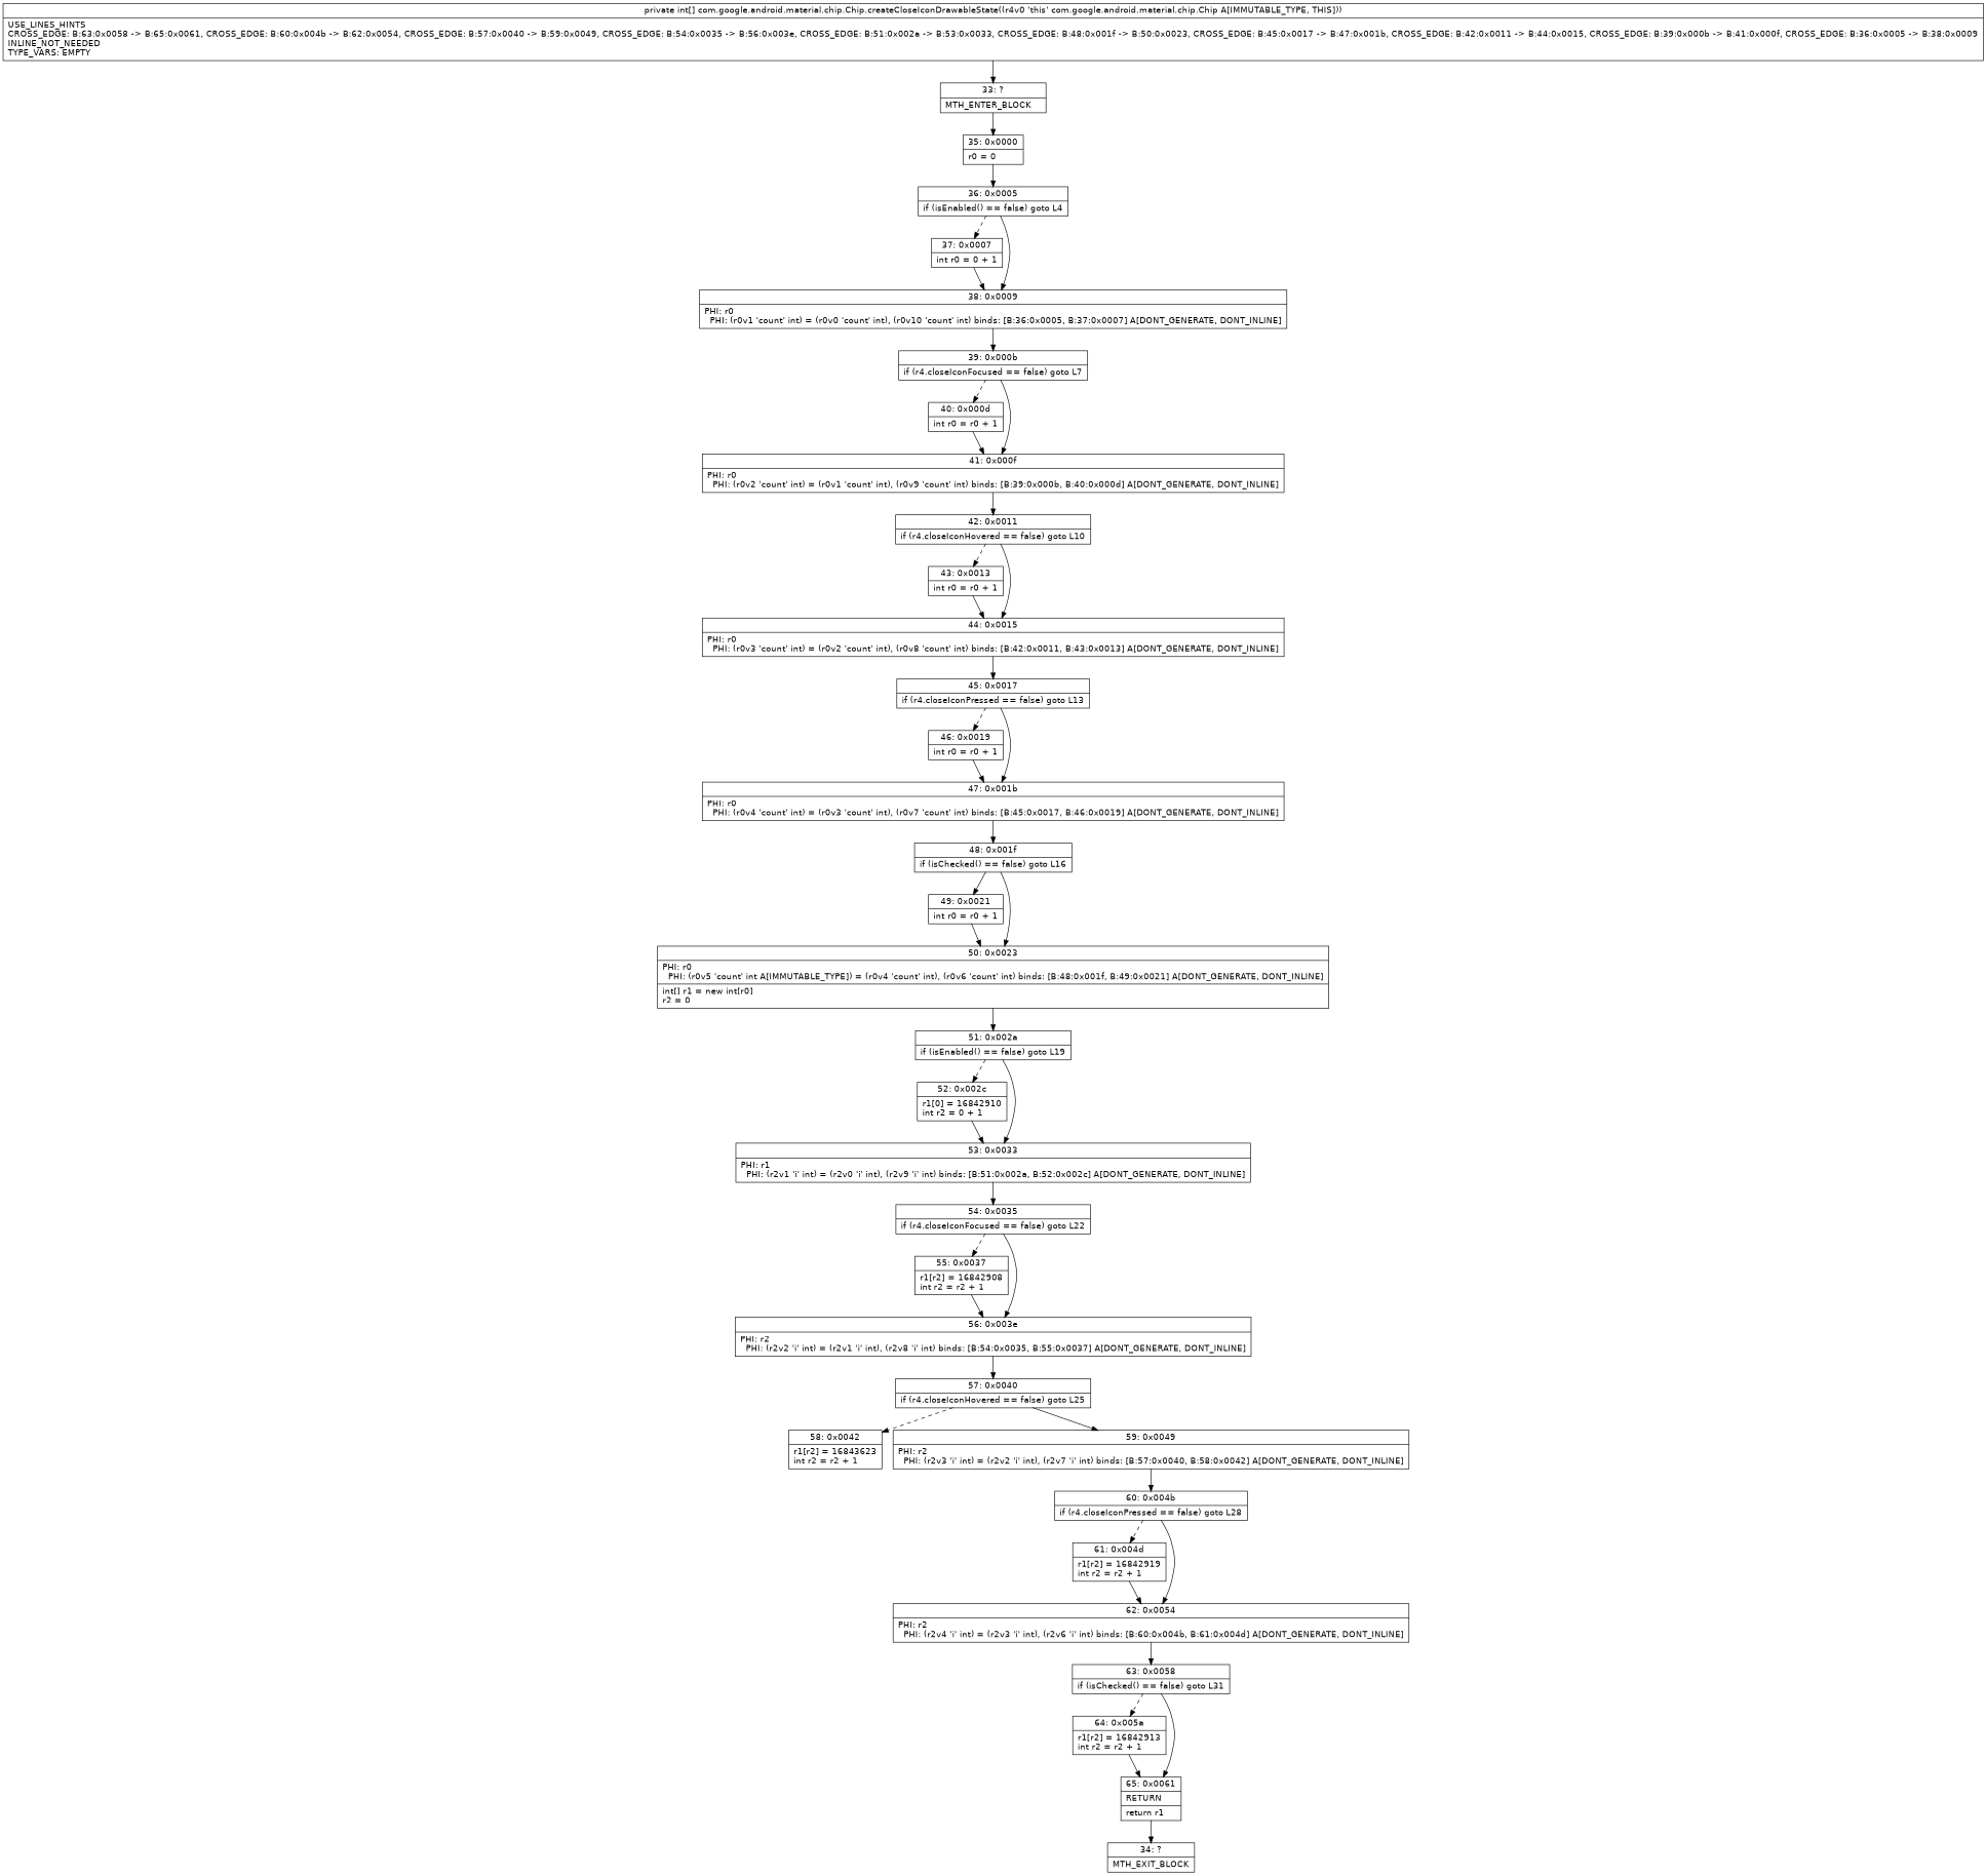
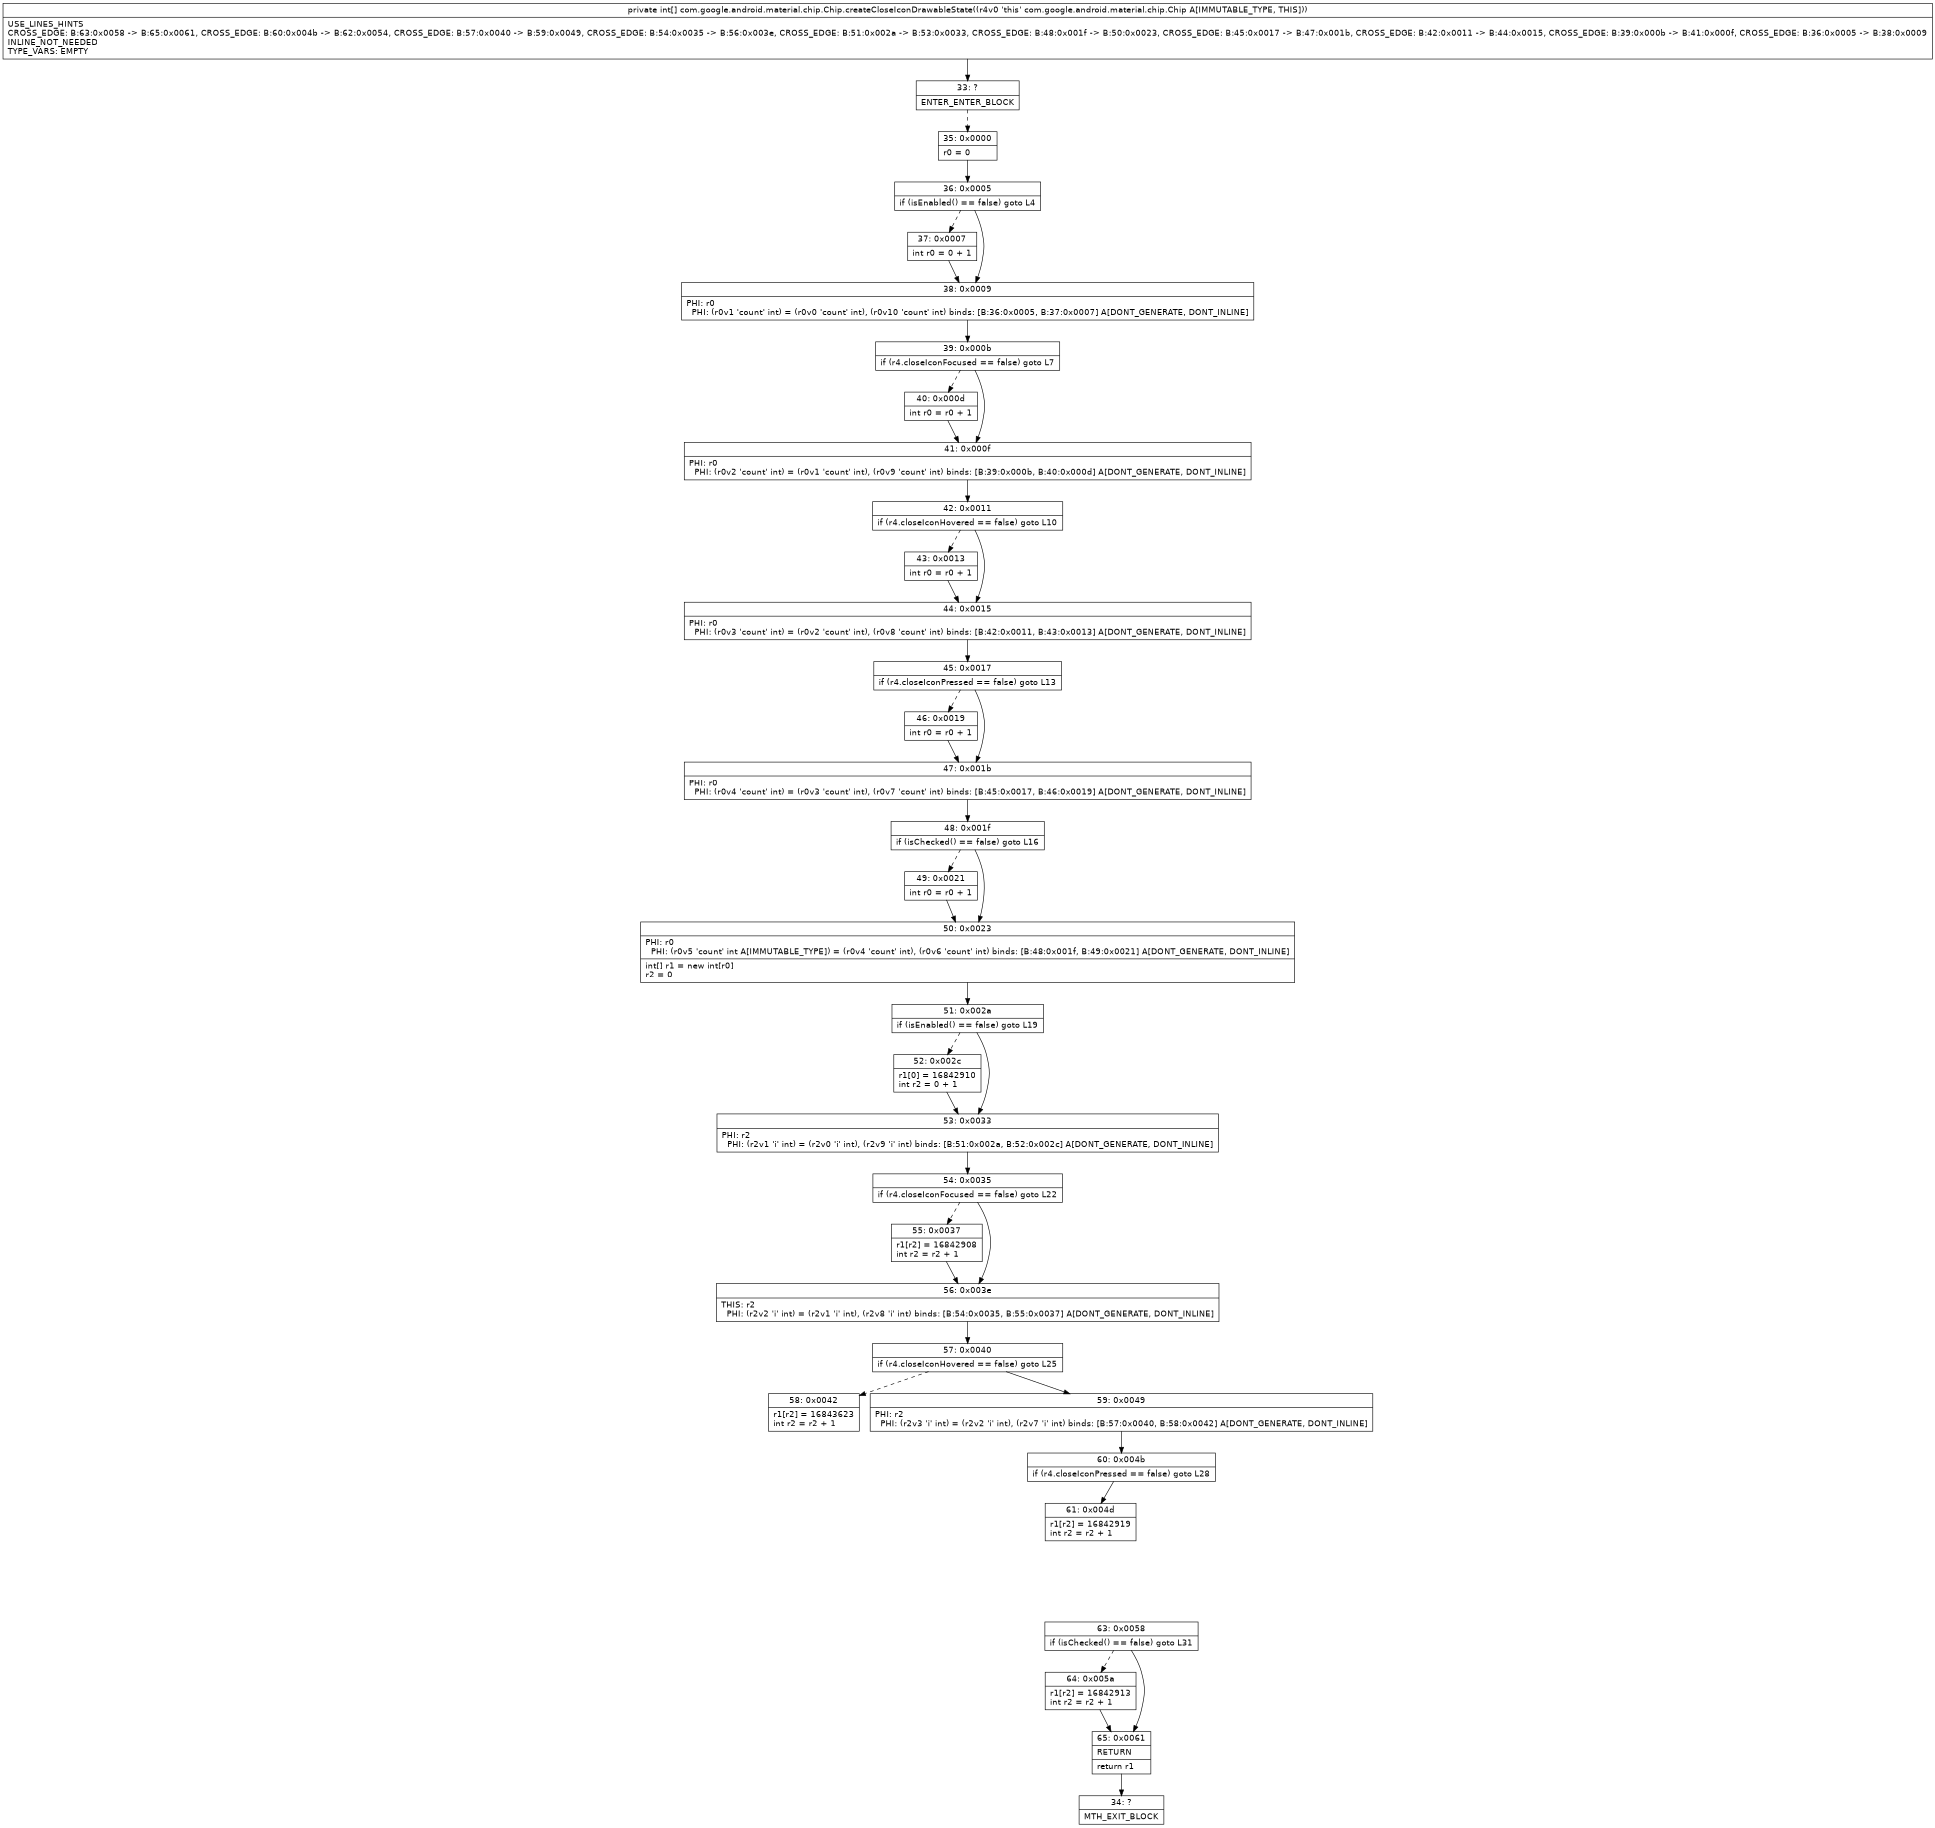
  digraph {
    fontname="DejaVu Sans"
    node [fontname="DejaVu Sans" shape=record]
    edge [fontname="DejaVu Sans"]
-   n1 [label="{33\:\ ?|MTH_ENTER_BLOCK\l}"]
+   n1 [label="{33\:\ ?|ENTER_ENTER_BLOCK\l}"]
    n2 [label="{35\:\ 0x0000|r0 = 0\l}"]
    n3 [label="{36\:\ 0x0005|if (isEnabled() == false) goto L4\l}"]
    n4 [label="{37\:\ 0x0007|int r0 = 0 + 1\l}"]
    n5 [label="{38\:\ 0x0009|PHI: r0 \l  PHI: (r0v1 'count' int) = (r0v0 'count' int), (r0v10 'count' int) binds: [B:36:0x0005, B:37:0x0007] A[DONT_GENERATE, DONT_INLINE]\l}"]
    n6 [label="{39\:\ 0x000b|if (r4.closeIconFocused == false) goto L7\l}"]
    n7 [label="{40\:\ 0x000d|int r0 = r0 + 1\l}"]
    n8 [label="{41\:\ 0x000f|PHI: r0 \l  PHI: (r0v2 'count' int) = (r0v1 'count' int), (r0v9 'count' int) binds: [B:39:0x000b, B:40:0x000d] A[DONT_GENERATE, DONT_INLINE]\l}"]
    n9 [label="{42\:\ 0x0011|if (r4.closeIconHovered == false) goto L10\l}"]
    n10 [label="{43\:\ 0x0013|int r0 = r0 + 1\l}"]
    n11 [label="{44\:\ 0x0015|PHI: r0 \l  PHI: (r0v3 'count' int) = (r0v2 'count' int), (r0v8 'count' int) binds: [B:42:0x0011, B:43:0x0013] A[DONT_GENERATE, DONT_INLINE]\l}"]
    n12 [label="{45\:\ 0x0017|if (r4.closeIconPressed == false) goto L13\l}"]
    n13 [label="{46\:\ 0x0019|int r0 = r0 + 1\l}"]
    n14 [label="{47\:\ 0x001b|PHI: r0 \l  PHI: (r0v4 'count' int) = (r0v3 'count' int), (r0v7 'count' int) binds: [B:45:0x0017, B:46:0x0019] A[DONT_GENERATE, DONT_INLINE]\l}"]
    n15 [label="{48\:\ 0x001f|if (isChecked() == false) goto L16\l}"]
    n16 [label="{49\:\ 0x0021|int r0 = r0 + 1\l}"]
    n17 [label="{50\:\ 0x0023|PHI: r0 \l  PHI: (r0v5 'count' int A[IMMUTABLE_TYPE]) = (r0v4 'count' int), (r0v6 'count' int) binds: [B:48:0x001f, B:49:0x0021] A[DONT_GENERATE, DONT_INLINE]\l|int[] r1 = new int[r0]\lr2 = 0\l}"]
    n18 [label="{51\:\ 0x002a|if (isEnabled() == false) goto L19\l}"]
    n19 [label="{52\:\ 0x002c|r1[0] = 16842910\lint r2 = 0 + 1\l}"]
-   n20 [label="{53\:\ 0x0033|PHI: r1 \l  PHI: (r2v1 'i' int) = (r2v0 'i' int), (r2v9 'i' int) binds: [B:51:0x002a, B:52:0x002c] A[DONT_GENERATE, DONT_INLINE]\l}"]
+   n20 [label="{53\:\ 0x0033|PHI: r2 \l  PHI: (r2v1 'i' int) = (r2v0 'i' int), (r2v9 'i' int) binds: [B:51:0x002a, B:52:0x002c] A[DONT_GENERATE, DONT_INLINE]\l}"]
    n21 [label="{54\:\ 0x0035|if (r4.closeIconFocused == false) goto L22\l}"]
    n22 [label="{55\:\ 0x0037|r1[r2] = 16842908\lint r2 = r2 + 1\l}"]
-   n23 [label="{56\:\ 0x003e|PHI: r2 \l  PHI: (r2v2 'i' int) = (r2v1 'i' int), (r2v8 'i' int) binds: [B:54:0x0035, B:55:0x0037] A[DONT_GENERATE, DONT_INLINE]\l}"]
+   n23 [label="{56\:\ 0x003e|THIS: r2 \l  PHI: (r2v2 'i' int) = (r2v1 'i' int), (r2v8 'i' int) binds: [B:54:0x0035, B:55:0x0037] A[DONT_GENERATE, DONT_INLINE]\l}"]
    n24 [label="{57\:\ 0x0040|if (r4.closeIconHovered == false) goto L25\l}"]
    n25 [label="{58\:\ 0x0042|r1[r2] = 16843623\lint r2 = r2 + 1\l}"]
    n26 [label="{59\:\ 0x0049|PHI: r2 \l  PHI: (r2v3 'i' int) = (r2v2 'i' int), (r2v7 'i' int) binds: [B:57:0x0040, B:58:0x0042] A[DONT_GENERATE, DONT_INLINE]\l}"]
    n27 [label="{60\:\ 0x004b|if (r4.closeIconPressed == false) goto L28\l}"]
    n28 [label="{61\:\ 0x004d|r1[r2] = 16842919\lint r2 = r2 + 1\l}"]
-   n29 [label="{62\:\ 0x0054|PHI: r2 \l  PHI: (r2v4 'i' int) = (r2v3 'i' int), (r2v6 'i' int) binds: [B:60:0x004b, B:61:0x004d] A[DONT_GENERATE, DONT_INLINE]\l}"]
    n30 [label="{63\:\ 0x0058|if (isChecked() == false) goto L31\l}"]
    n31 [label="{64\:\ 0x005a|r1[r2] = 16842913\lint r2 = r2 + 1\l}"]
    n32 [label="{65\:\ 0x0061|RETURN\l|return r1\l}"]
    n33 [label="{34\:\ ?|MTH_EXIT_BLOCK\l}"]
    n34 [label="{private int[] com.google.android.material.chip.Chip.createCloseIconDrawableState((r4v0 'this' com.google.android.material.chip.Chip A[IMMUTABLE_TYPE, THIS]))  | USE_LINES_HINTS\lCROSS_EDGE: B:63:0x0058 \-\> B:65:0x0061, CROSS_EDGE: B:60:0x004b \-\> B:62:0x0054, CROSS_EDGE: B:57:0x0040 \-\> B:59:0x0049, CROSS_EDGE: B:54:0x0035 \-\> B:56:0x003e, CROSS_EDGE: B:51:0x002a \-\> B:53:0x0033, CROSS_EDGE: B:48:0x001f \-\> B:50:0x0023, CROSS_EDGE: B:45:0x0017 \-\> B:47:0x001b, CROSS_EDGE: B:42:0x0011 \-\> B:44:0x0015, CROSS_EDGE: B:39:0x000b \-\> B:41:0x000f, CROSS_EDGE: B:36:0x0005 \-\> B:38:0x0009\lINLINE_NOT_NEEDED\lTYPE_VARS: EMPTY\l}"]
-   n1 -> n2
+   n1 -> n2 [style=dashed]
    n2 -> n3
    n3 -> n4 [style=dashed]
    n3 -> n5
    n4 -> n5
    n5 -> n6
    n6 -> n7 [style=dashed]
    n6 -> n8
    n7 -> n8
    n8 -> n9
    n9 -> n10 [style=dashed]
    n9 -> n11
    n10 -> n11
    n11 -> n12
    n12 -> n13 [style=dashed]
    n12 -> n14
    n13 -> n14
    n14 -> n15
-   n15 -> n16 [style=solid]
+   n15 -> n16 [style=dashed]
    n15 -> n17
    n16 -> n17
    n17 -> n18
    n18 -> n19 [style=dashed]
    n18 -> n20
    n19 -> n20
    n20 -> n21
    n21 -> n22 [style=dashed]
    n21 -> n23
    n22 -> n23
    n23 -> n24
    n24 -> n25 [style=dashed]
    n24 -> n26
    n26 -> n27
-   n27 -> n28 [style=dashed]
-   n27 -> n29
-   n28 -> n29
-   n29 -> n30
+   n27 -> n28 [style=solid]
    n30 -> n31 [style=dashed]
    n30 -> n32
    n31 -> n32
    n32 -> n33
    n34 -> n1
  }
